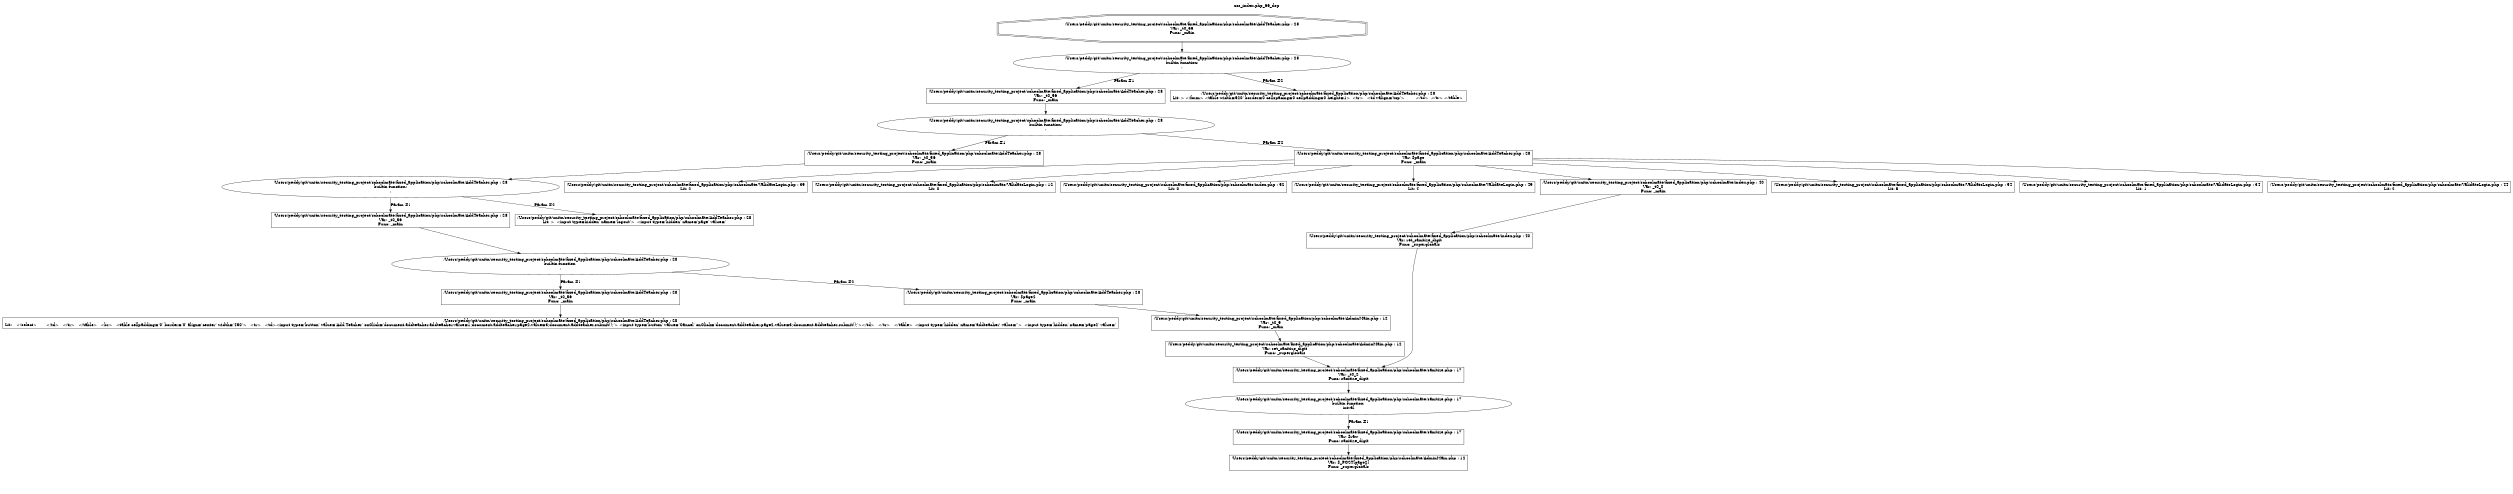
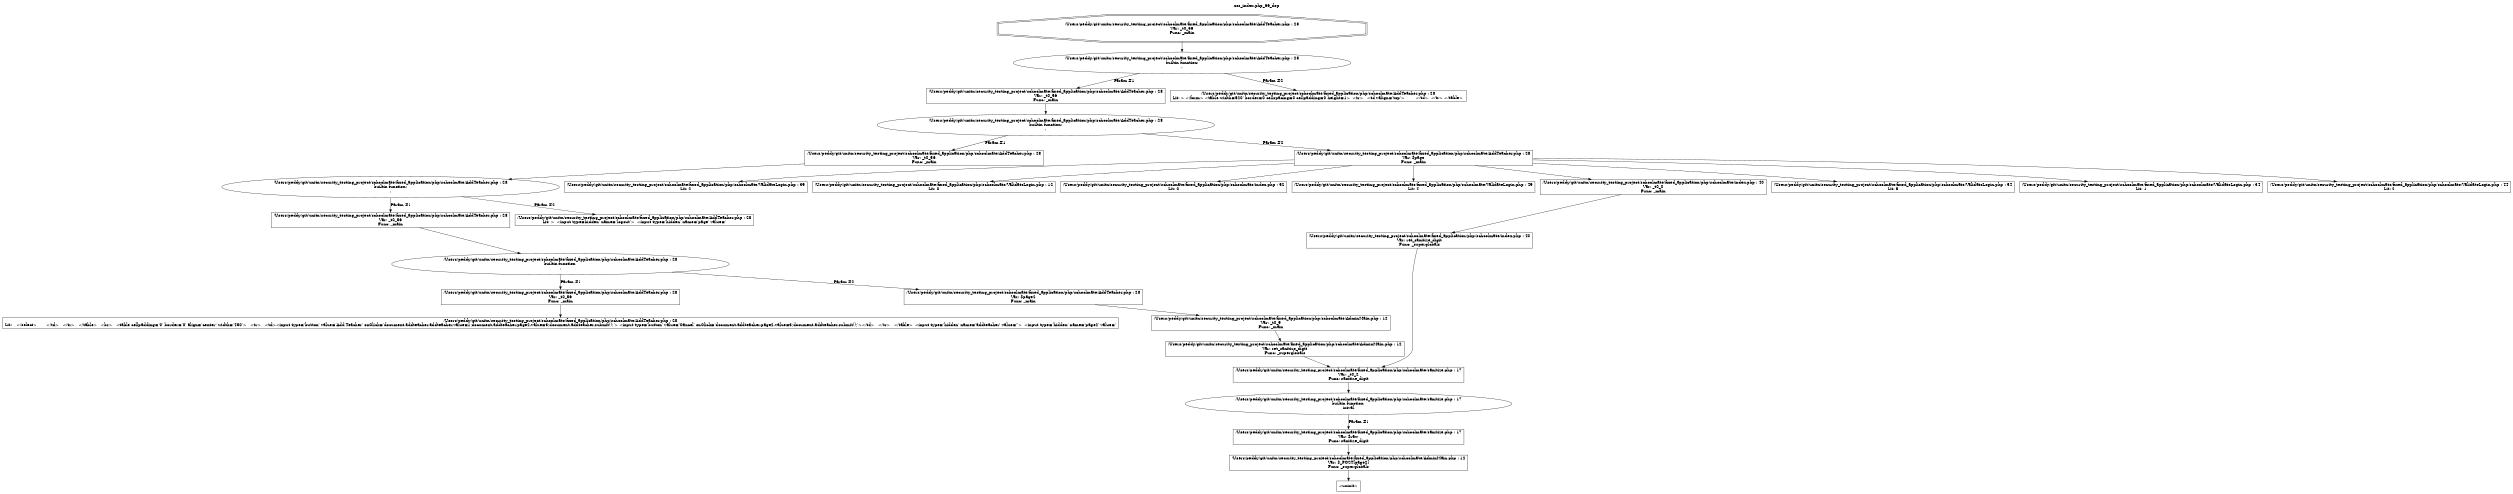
  digraph {
    label="xss_index.php_66_dep"
    labelloc=t
    node [shape=box]
    n1 [label="/Users/peddy/git/unitn/security_testing_project/schoolmate/fixed_application/php/schoolmate/AddTeacher.php : 28\nVar: _t0_56\nFunc: _main\n" shape=doubleoctagon]
    n2 [label="/Users/peddy/git/unitn/security_testing_project/schoolmate/fixed_application/php/schoolmate/AddTeacher.php : 28\nbuiltin function:\n.\n" shape=ellipse]
    n3 [label="/Users/peddy/git/unitn/security_testing_project/schoolmate/fixed_application/php/schoolmate/AddTeacher.php : 28\nVar: _t0_56\nFunc: _main\n"]
    n4 [label="/Users/peddy/git/unitn/security_testing_project/schoolmate/fixed_application/php/schoolmate/AddTeacher.php : 28\nLit: > </form> <table width=520' border=0 cellspacing=0 cellpadding=0 height=1>  <tr>   <td valign='top'>	&nbsp;   </td>  </tr> </table> \n"]
    n5 [label="/Users/peddy/git/unitn/security_testing_project/schoolmate/fixed_application/php/schoolmate/AddTeacher.php : 28\nbuiltin function:\n.\n" shape=ellipse]
    n6 [label="/Users/peddy/git/unitn/security_testing_project/schoolmate/fixed_application/php/schoolmate/AddTeacher.php : 28\nVar: _t0_56\nFunc: _main\n"]
    n7 [label="/Users/peddy/git/unitn/security_testing_project/schoolmate/fixed_application/php/schoolmate/AddTeacher.php : 28\nVar: $page\nFunc: _main\n"]
    n8 [label="/Users/peddy/git/unitn/security_testing_project/schoolmate/fixed_application/php/schoolmate/AddTeacher.php : 28\nbuiltin function:\n.\n" shape=ellipse]
    n9 [label="/Users/peddy/git/unitn/security_testing_project/schoolmate/fixed_application/php/schoolmate/AddTeacher.php : 28\nVar: _t0_56\nFunc: _main\n"]
    n10 [label="/Users/peddy/git/unitn/security_testing_project/schoolmate/fixed_application/php/schoolmate/AddTeacher.php : 28\nLit: >  <input type=hidden' name='logout'>  <input type='hidden' name='page' value='\n"]
    n11 [label="/Users/peddy/git/unitn/security_testing_project/schoolmate/fixed_application/php/schoolmate/AddTeacher.php : 28\nbuiltin function:\n.\n" shape=ellipse]
    n12 [label="/Users/peddy/git/unitn/security_testing_project/schoolmate/fixed_application/php/schoolmate/AddTeacher.php : 28\nVar: _t0_56\nFunc: _main\n"]
    n13 [label="/Users/peddy/git/unitn/security_testing_project/schoolmate/fixed_application/php/schoolmate/AddTeacher.php : 28\nVar: $page2\nFunc: _main\n"]
    n14 [label="/Users/peddy/git/unitn/security_testing_project/schoolmate/fixed_application/php/schoolmate/AddTeacher.php : 28\nLit: 	 </select>	</td>   </tr>   </table>   <br>   <table cellpadding='0' border='0' align='center' width='450'>   <tr>   <td><input type='button' value='Add Teacher' onClick='document.addteacher.addteacher.value=1;document.addteacher.page2.value=3;document.addteacher.submit();'> <input type='button' value='Cancel' onClick='document.addteacher.page2.value=3;document.addteacher.submit();'></td>   </tr>   </table>  <input type='hidden' name='addteacher' value=''>  <input type='hidden' name='page2' value='\n"]
    n15 [label="/Users/peddy/git/unitn/security_testing_project/schoolmate/fixed_application/php/schoolmate/AdminMain.php : 12\nVar: _t0_9\nFunc: _main\n"]
    n16 [label="/Users/peddy/git/unitn/security_testing_project/schoolmate/fixed_application/php/schoolmate/AdminMain.php : 12\nVar: ret_sanitize_digit\nFunc: _superglobals\n"]
    n17 [label="/Users/peddy/git/unitn/security_testing_project/schoolmate/fixed_application/php/schoolmate/sanitize.php : 17\nVar: _t0_2\nFunc: sanitize_digit\n"]
    n18 [label="/Users/peddy/git/unitn/security_testing_project/schoolmate/fixed_application/php/schoolmate/sanitize.php : 17\nbuiltin function:\nintval\n" shape=ellipse]
    n19 [label="/Users/peddy/git/unitn/security_testing_project/schoolmate/fixed_application/php/schoolmate/sanitize.php : 17\nVar: $raw\nFunc: sanitize_digit\n"]
    n20 [label="/Users/peddy/git/unitn/security_testing_project/schoolmate/fixed_application/php/schoolmate/AdminMain.php : 12\nVar: $_POST[page2]\nFunc: _superglobals\n"]
+   n21 [label="<uninit>"]
    n22 [label="/Users/peddy/git/unitn/security_testing_project/schoolmate/fixed_application/php/schoolmate/ValidateLogin.php : 39\nLit: 2\n"]
    n23 [label="/Users/peddy/git/unitn/security_testing_project/schoolmate/fixed_application/php/schoolmate/ValidateLogin.php : 12\nLit: 0\n"]
    n24 [label="/Users/peddy/git/unitn/security_testing_project/schoolmate/fixed_application/php/schoolmate/index.php : 52\nLit: 0\n"]
    n25 [label="/Users/peddy/git/unitn/security_testing_project/schoolmate/fixed_application/php/schoolmate/ValidateLogin.php : 49\nLit: 4\n"]
    n26 [label="/Users/peddy/git/unitn/security_testing_project/schoolmate/fixed_application/php/schoolmate/index.php : 40\nVar: _t0_0\nFunc: _main\n"]
    n27 [label="/Users/peddy/git/unitn/security_testing_project/schoolmate/fixed_application/php/schoolmate/ValidateLogin.php : 54\nLit: 5\n"]
    n28 [label="/Users/peddy/git/unitn/security_testing_project/schoolmate/fixed_application/php/schoolmate/ValidateLogin.php : 34\nLit: 1\n"]
    n29 [label="/Users/peddy/git/unitn/security_testing_project/schoolmate/fixed_application/php/schoolmate/ValidateLogin.php : 44\nLit: 2\n"]
    n30 [label="/Users/peddy/git/unitn/security_testing_project/schoolmate/fixed_application/php/schoolmate/index.php : 40\nVar: ret_sanitize_digit\nFunc: _superglobals\n"]
    n1 -> n2
    n2 -> n3 [label="Param #1"]
    n2 -> n4 [label="Param #2"]
    n3 -> n5
    n5 -> n6 [label="Param #1"]
    n5 -> n7 [label="Param #2"]
    n6 -> n8
    n7 -> n22
    n7 -> n23
    n7 -> n24
    n7 -> n25
    n7 -> n26
    n7 -> n27
    n7 -> n28
    n7 -> n29
    n8 -> n9 [label="Param #1"]
    n8 -> n10 [label="Param #2"]
    n9 -> n11
    n11 -> n12 [label="Param #1"]
    n11 -> n13 [label="Param #2"]
    n12 -> n14
    n13 -> n15
    n15 -> n16
    n16 -> n17
    n17 -> n18
    n18 -> n19 [label="Param #1"]
    n19 -> n20
+   n20 -> n21
    n26 -> n30
    n30 -> n17
  }
